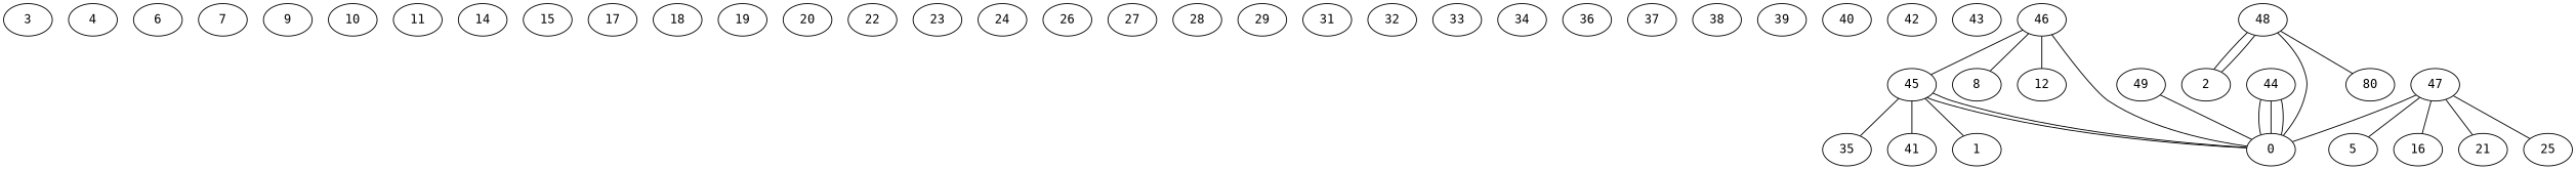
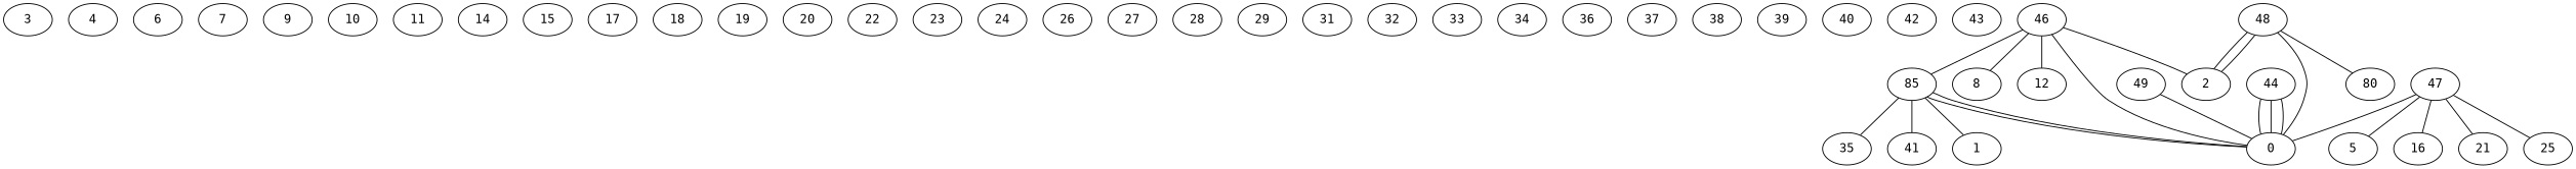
  graph {
    fontname="DejaVu Sans Mono"
    node [fontname="DejaVu Sans Mono"]
    edge [fontname="DejaVu Sans Mono"]
    3
    4
    6
    7
    9
    10
    11
    14
    15
    17
    18
    19
    20
    22
    23
    24
    26
    27
    28
    29
    31
    32
    33
    34
    36
    37
    38
    39
    40
    42
    43
    44
    0
-   45
+   45 [label=85]
    1
    35
    41
    46
    2
    8
    12
    47
    5
    16
    21
    25
    48
    n48 [label=80]
    49
    44 -- 0
    44 -- 0
    44 -- 0
    45 -- 0
    45 -- 0
    45 -- 1
    45 -- 35
    45 -- 41
    46 -- 0
    46 -- 45
+   46 -- 2
    46 -- 8
    46 -- 12
    47 -- 0
    47 -- 5
    47 -- 16
    47 -- 21
    47 -- 25
    48 -- 0
    48 -- 2
    48 -- 2
    48 -- n48
    49 -- 0
  }
